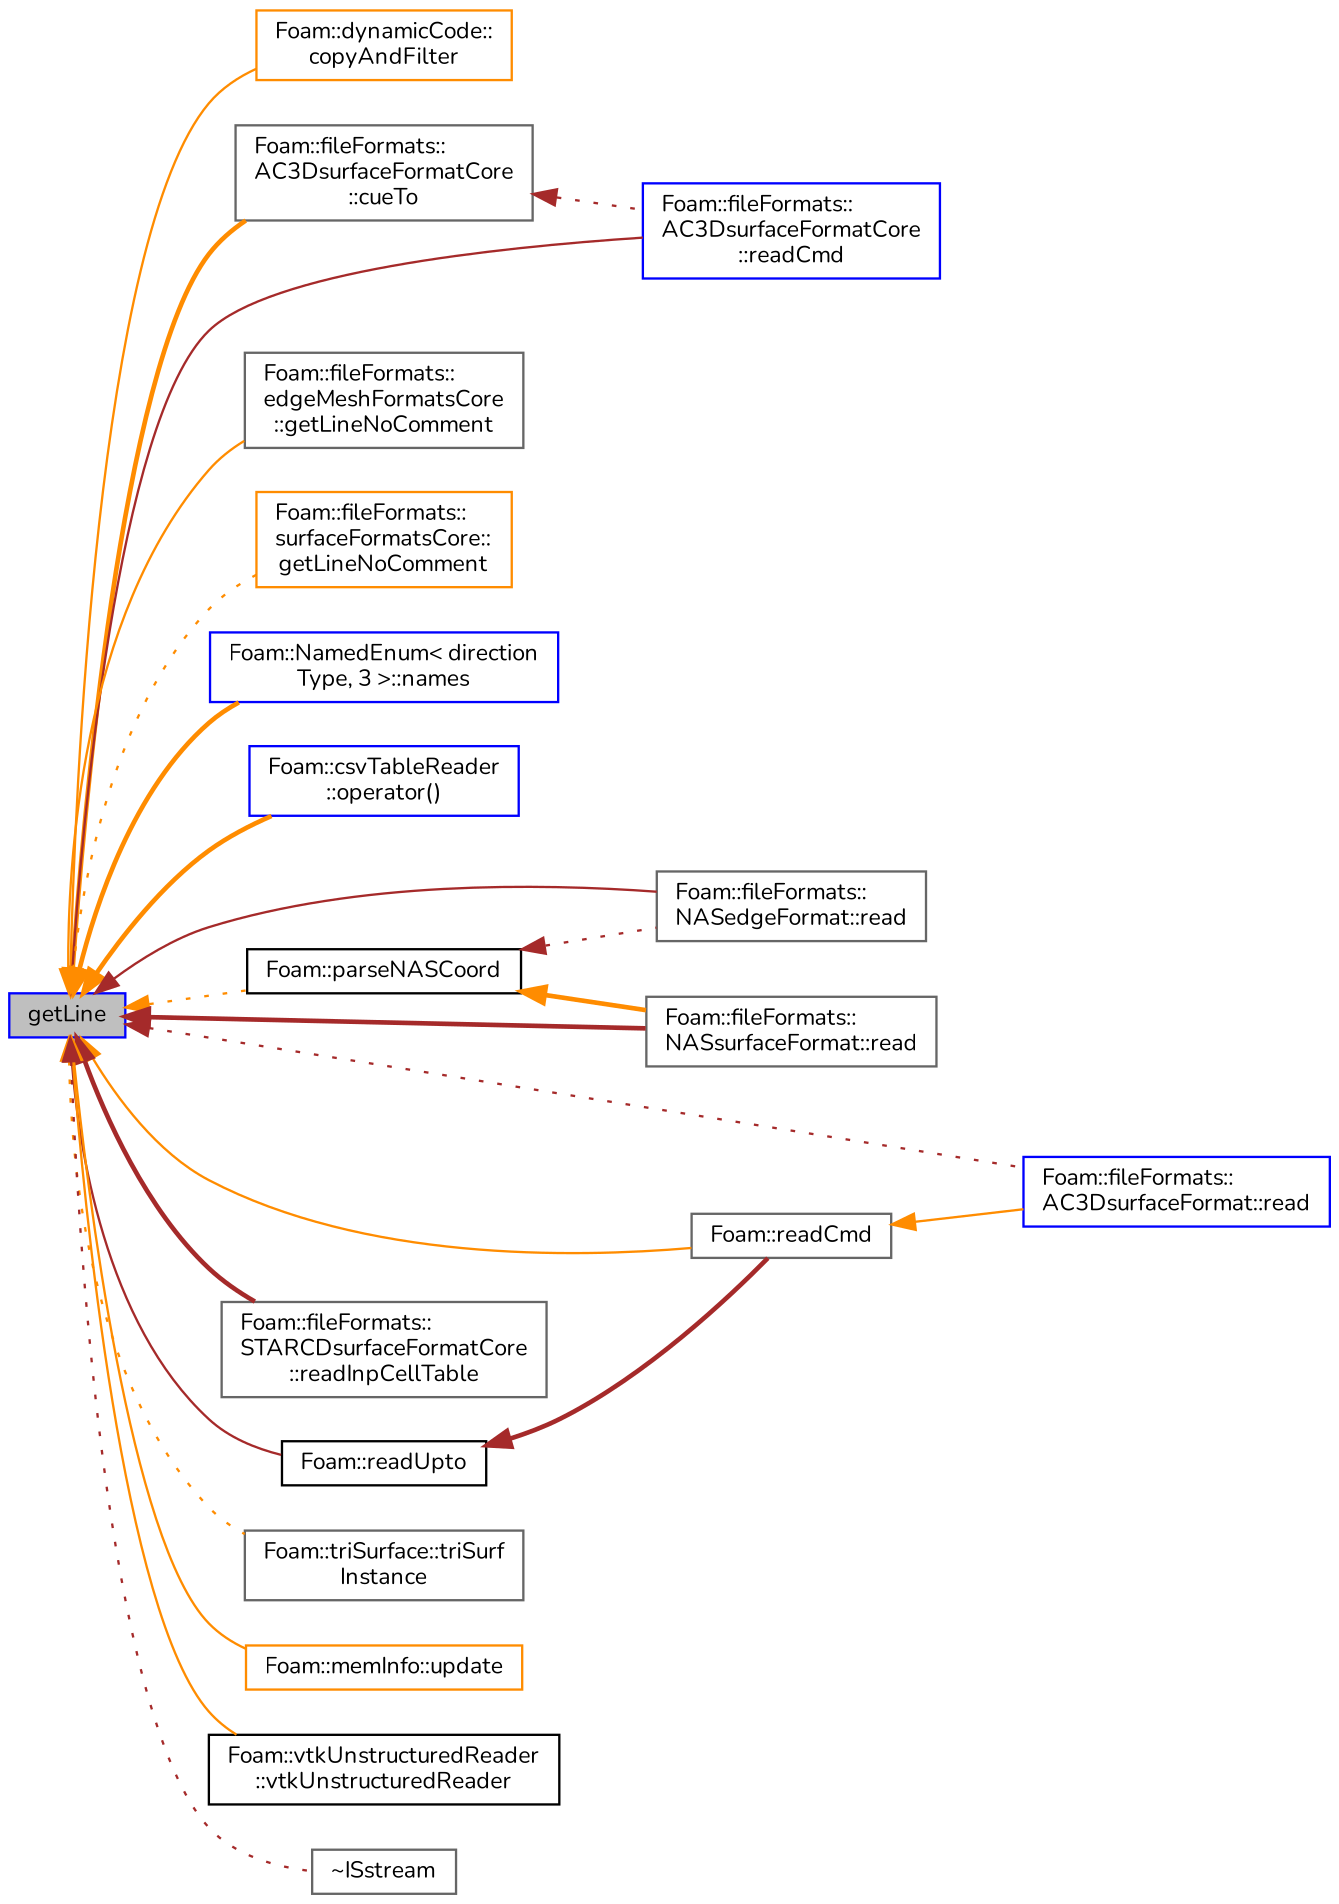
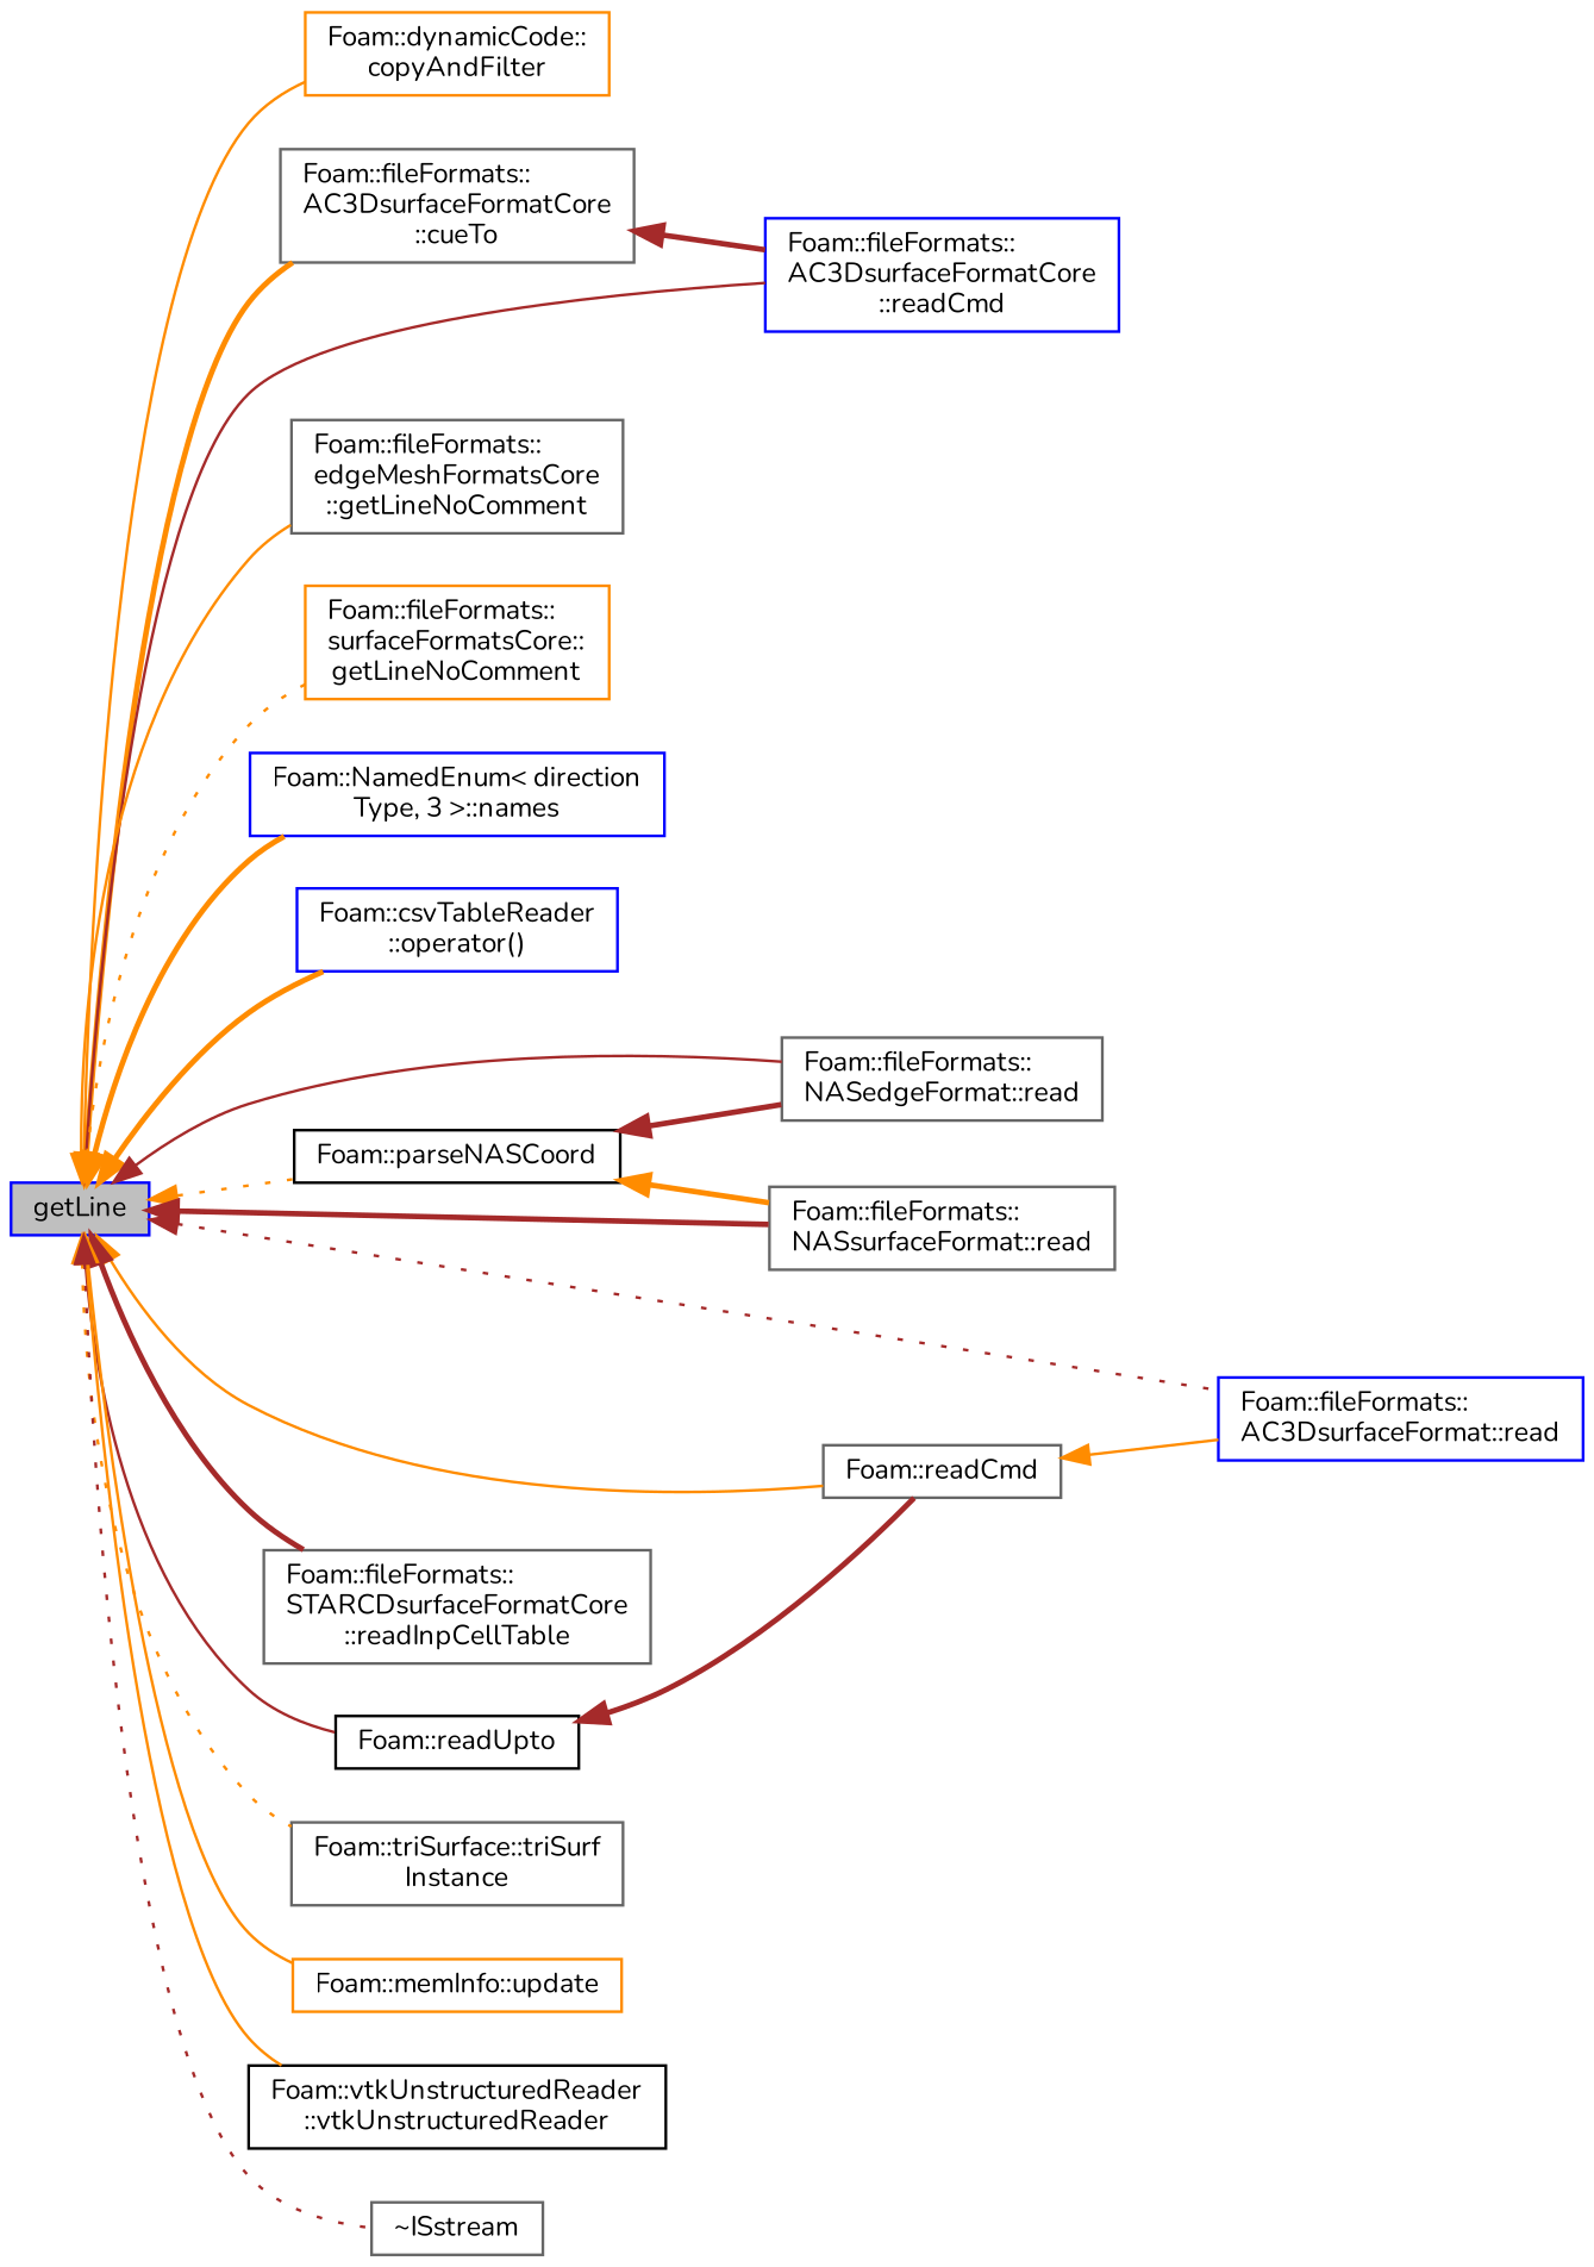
  digraph {
    fontname=Nunito
    rankdir=LR
    node [color=gray40 fontname=Nunito fontsize=10 shape=record]
    edge [color=darkorange dir=back fontname=Nunito fontsize=10 labelfontname=Helvetica labelfontsize=10 style=solid]
    n1 [color=blue fillcolor=grey75 fontcolor=black height=0.2 label=getLine style=filled width=0.4]
    n2 [color=darkorange height=0.2 label="Foam::dynamicCode::\lcopyAndFilter" width=0.4]
    n3 [height=0.2 label="Foam::fileFormats::\lAC3DsurfaceFormatCore\l::cueTo" width=0.4]
    n4 [color=blue height=0.2 label="Foam::fileFormats::\lAC3DsurfaceFormatCore\l::readCmd" width=0.4]
    n5 [height=0.2 label="Foam::fileFormats::\ledgeMeshFormatsCore\l::getLineNoComment" width=0.4]
    n6 [color=darkorange height=0.2 label="Foam::fileFormats::\lsurfaceFormatsCore::\lgetLineNoComment" width=0.4]
    n7 [color=blue height=0.2 label="Foam::NamedEnum\< direction\lType, 3 \>::names" width=0.4]
    n8 [color=blue height=0.2 label="Foam::csvTableReader\l::operator()" width=0.4]
    n9 [color=black height=0.2 label="Foam::parseNASCoord" width=0.4]
    n10 [height=0.2 label="Foam::fileFormats::\lNASedgeFormat::read" width=0.4]
    n11 [height=0.2 label="Foam::fileFormats::\lNASsurfaceFormat::read" width=0.4]
    n12 [color=blue height=0.2 label="Foam::fileFormats::\lAC3DsurfaceFormat::read" width=0.4]
    n13 [height=0.2 label="Foam::readCmd" width=0.4]
    n14 [height=0.2 label="Foam::fileFormats::\lSTARCDsurfaceFormatCore\l::readInpCellTable" width=0.4]
    n15 [color=black height=0.2 label="Foam::readUpto" width=0.4]
    n16 [height=0.2 label="Foam::triSurface::triSurf\lInstance" width=0.4]
    n17 [color=darkorange height=0.2 label="Foam::memInfo::update" width=0.4]
    n18 [color=black height=0.2 label="Foam::vtkUnstructuredReader\l::vtkUnstructuredReader" width=0.4]
    n19 [height=0.2 label="~ISstream" width=0.4]
    n1 -> n2
    n1 -> n3 [style=bold]
    n1 -> n4 [color=brown]
    n1 -> n5
    n1 -> n6 [style=dotted]
    n1 -> n7 [style=bold]
    n1 -> n8 [style=bold]
    n1 -> n9 [style=dotted]
    n1 -> n10 [color=brown]
    n1 -> n11 [color=brown style=bold]
    n1 -> n12 [color=brown style=dotted]
    n1 -> n13
    n1 -> n14 [color=brown style=bold]
    n1 -> n15 [color=brown]
    n1 -> n16 [style=dotted]
    n1 -> n17
    n1 -> n18
    n1 -> n19 [color=brown style=dotted]
-   n3 -> n4 [color=brown style=dotted]
-   n9 -> n10 [color=brown style=dotted]
+   n3 -> n4 [color=brown style=bold]
+   n9 -> n10 [color=brown style=bold]
    n9 -> n11 [style=bold]
    n13 -> n12
    n15 -> n13 [color=brown style=bold]
  }
